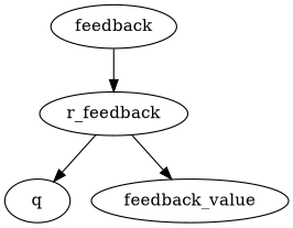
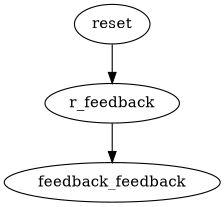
  strict digraph {
    edge [weight=1.0]
    n1 [label=r_feedback]
-   q
-   feedback_value
-   reset [label=feedback]
-   n1 -> q
+   feedback_value [label=feedback_feedback]
+   reset
    n1 -> feedback_value
    reset -> n1 [weight=2.0]
  }
